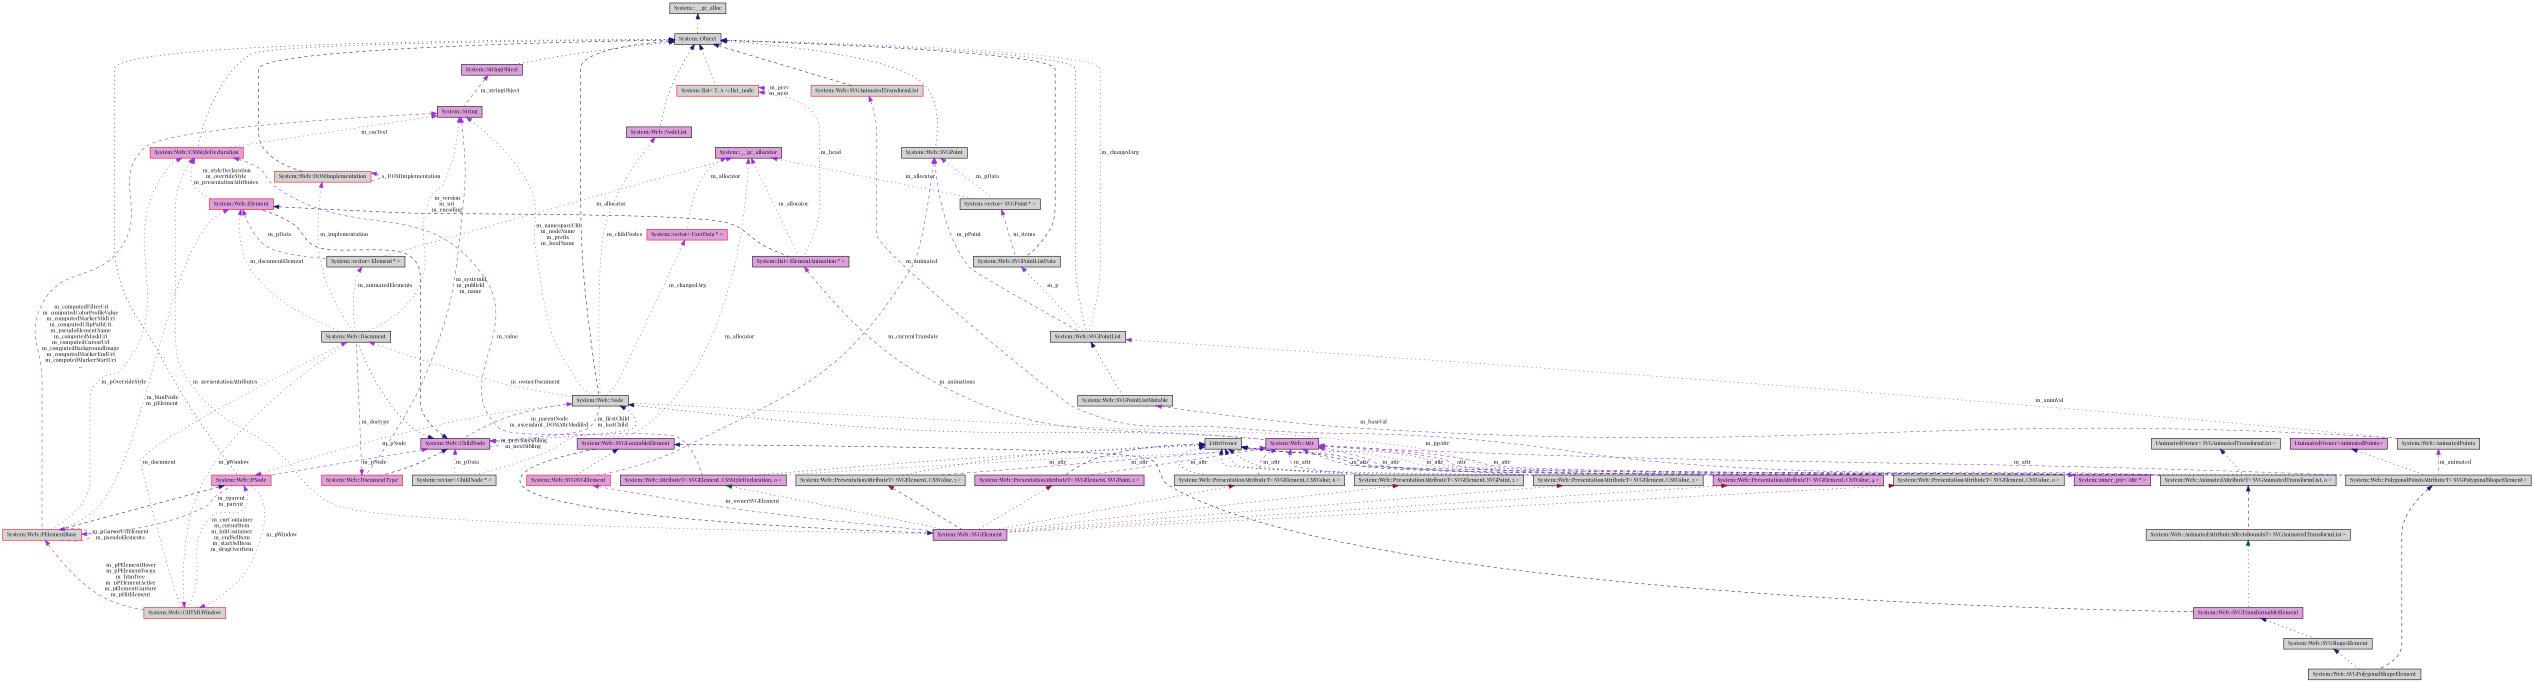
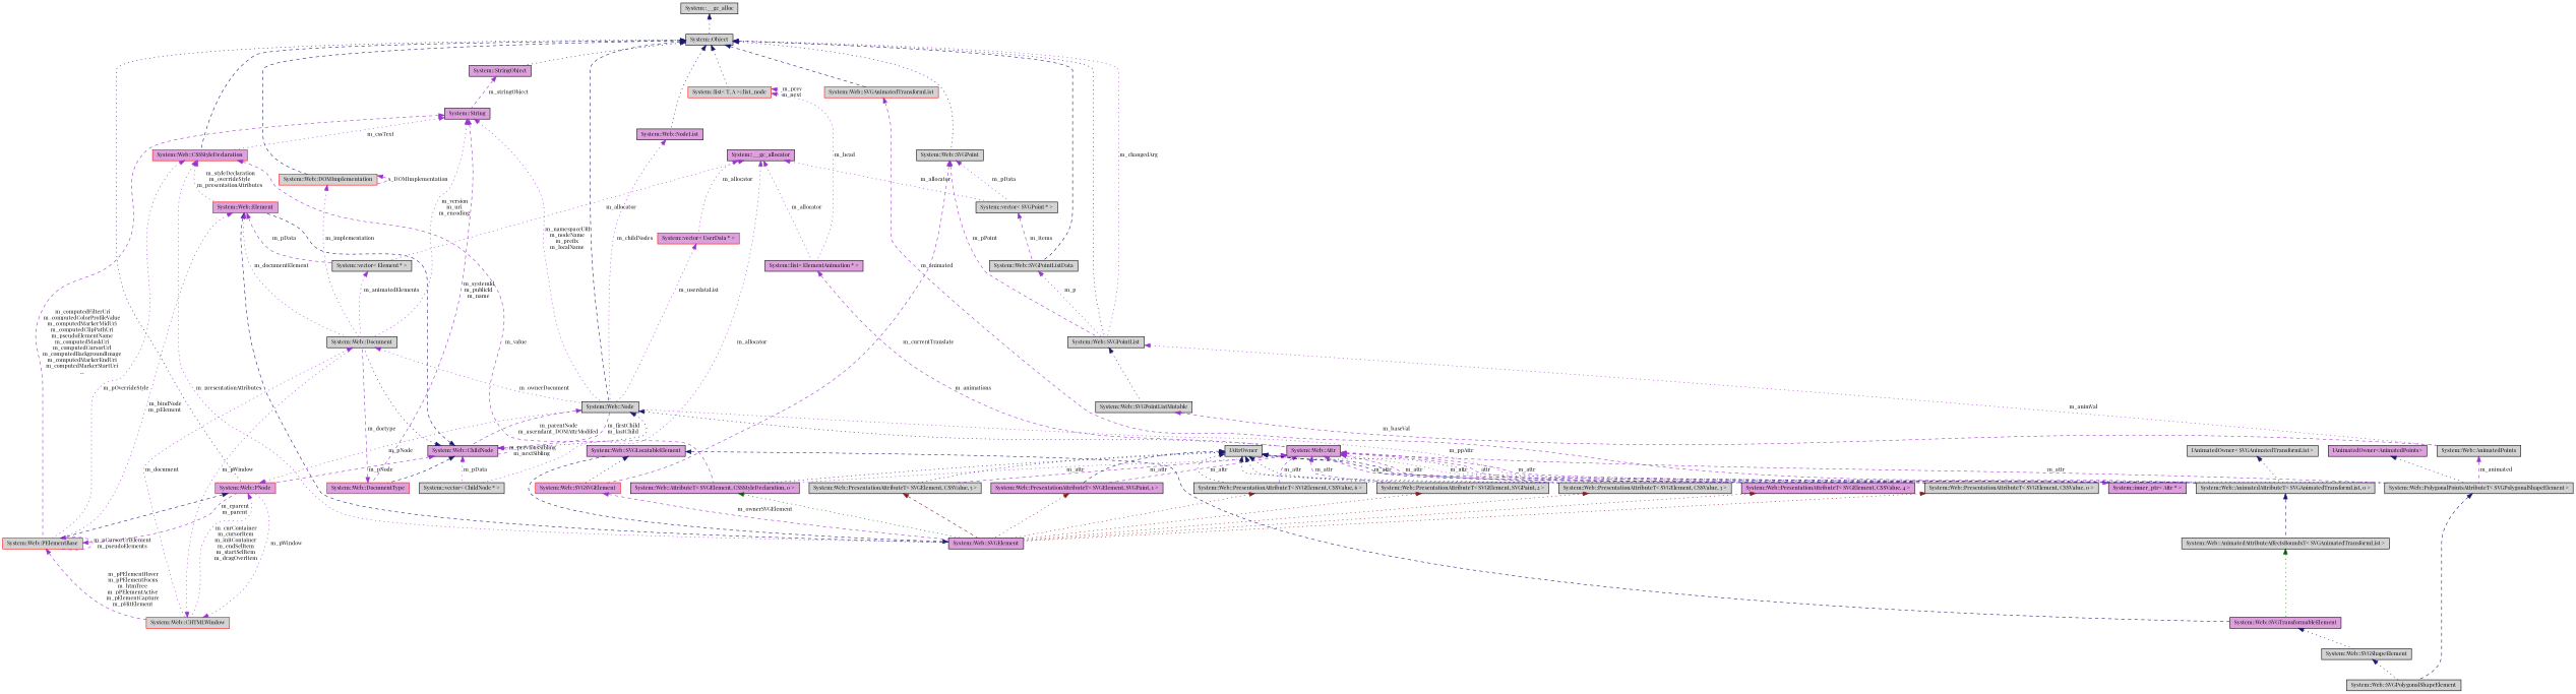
  digraph {
    fontname="Playfair Display"
    node [color=black fillcolor=lightgrey fontname="Playfair Display" fontsize=10 shape=record style=filled]
    edge [color=darkorchid3 dir=back fontname="Playfair Display" fontsize=10 labelfontname=Helvetica labelfontsize=10 style=dotted]
    n1 [fontcolor=black height=0.2 label="System::Web::SVGPolygonalShapeElement" width=0.4]
    n2 [height=0.2 label="System::Web::SVGShapeElement" width=0.4]
    n3 [fillcolor=plum height=0.2 label="System::Web::SVGTransformableElement" width=0.4]
    n4 [fillcolor=plum height=0.2 label="System::Web::SVGLocatableElement" width=0.4]
    n5 [color=red fillcolor=plum height=0.2 label="System::Web::SVGSVGElement" width=0.4]
    n6 [fillcolor=plum height=0.2 label="System::Web::SVGElement" width=0.4]
    n7 [color=red fillcolor=plum height=0.2 label="System::Web::Element" width=0.4]
    n8 [height=0.2 label="System::Web::Document" width=0.4]
    n9 [height=0.2 label="System::vector\< Element * \>" width=0.4]
    n10 [color=red height=0.2 label="System::Web::PElementBase" width=0.4]
    n11 [height=0.2 label="System::Web::Node" width=0.4]
    n12 [color=red height=0.2 label="System::Web::CHTMLWindow" width=0.4]
    n13 [color=red fillcolor=plum height=0.2 label="System::Web::PNode" width=0.4]
    n14 [fillcolor=plum height=0.2 label="System::Web::ChildNode" width=0.4]
    n15 [height=0.2 label="System::vector\< ChildNode * \>" width=0.4]
    n16 [color=red fillcolor=plum height=0.2 label="System::Web::DocumentType" width=0.4]
    n17 [fillcolor=plum height=0.2 label="System::Web::Attr" width=0.4]
    n18 [fillcolor=plum height=0.2 label="System::Web::AttributeT\< SVGElement, CSSStyleDeclaration, 0 \>" width=0.4]
    n19 [fillcolor=plum height=0.2 label="System::inner_ptr\< Attr * \>" width=0.4]
    n20 [height=0.2 label="System::Web::PresentationAttributeT\< SVGElement, CSSValue, 0 \>" width=0.4]
    n21 [fillcolor=plum height=0.2 label="System::Web::PresentationAttributeT\< SVGElement, SVGPaint, 1 \>" width=0.4]
    n22 [height=0.2 label="System::Web::PresentationAttributeT\< SVGElement, SVGPaint, 2 \>" width=0.4]
    n23 [height=0.2 label="System::Web::PresentationAttributeT\< SVGElement, CSSValue, 3 \>" width=0.4]
    n24 [fillcolor=plum height=0.2 label="System::Web::PresentationAttributeT\< SVGElement, CSSValue, 4 \>" width=0.4]
    n25 [height=0.2 label="System::Web::PresentationAttributeT\< SVGElement, CSSValue, 5 \>" width=0.4]
    n26 [height=0.2 label="System::Web::PresentationAttributeT\< SVGElement, CSSValue, 6 \>" width=0.4]
    n27 [height=0.2 label="System::Web::AnimatedAttributeT\< SVGAnimatedTransformList, 0 \>" width=0.4]
    n28 [height=0.2 label="System::Web::PolygonalPointsAttributeT\< SVGPolygonalShapeElement \>" width=0.4]
    n29 [height=0.2 label="System::Object" width=0.4]
    n30 [fillcolor=plum height=0.2 label="System::Web::NodeList" width=0.4]
    n31 [color=red height=0.2 label="System::Web::DOMImplementation" width=0.4]
    n32 [fillcolor=plum height=0.2 label="System::StringObject" width=0.4]
    n33 [color=red fillcolor=plum height=0.2 label="System::Web::CSSStyleDeclaration" width=0.4]
    n34 [color=red height=0.2 label="System::list\< T, A \>::list_node" width=0.4]
    n35 [height=0.2 label="System::Web::SVGPoint" width=0.4]
    n36 [color=red height=0.2 label="System::Web::SVGAnimatedTransformList" width=0.4]
    n37 [height=0.2 label="System::Web::SVGPointList" width=0.4]
    n38 [height=0.2 label="System::Web::SVGPointListData" width=0.4]
    n39 [fillcolor=plum height=0.2 label="System::String" width=0.4]
    n40 [fillcolor=plum height=0.2 label="System::list\< ElementAnimation * \>" width=0.4]
    n41 [height=0.2 label="System::vector\< SVGPoint * \>" width=0.4]
    n42 [height=0.2 label="System::Web::AnimatedPoints" width=0.4]
    n43 [height=0.2 label="System::Web::SVGPointListMutable" width=0.4]
    n44 [height=0.2 label="System::__gc_alloc" width=0.4]
    n45 [fillcolor=plum height=0.2 label="System::__gc_allocator" width=0.4]
    n46 [color=red fillcolor=plum height=0.2 label="System::vector\< UserData * \>" width=0.4]
    n47 [height=0.2 label="System::Web::AnimatedAttributeAffectsBoundsT\< SVGAnimatedTransformList \>" width=0.4]
    n48 [height=0.2 label=IAttrOwner width=0.4]
    n49 [height=0.2 label="IAnimatedOwner\< SVGAnimatedTransformList \>" width=0.4]
    n50 [fillcolor=plum height=0.2 label="IAnimatedOwner\<AnimatedPoints\>" width=0.4]
    n2 -> n1 [color=midnightblue]
    n3 -> n2 [color=midnightblue]
    n4 -> n3 [color=midnightblue style=dashed]
    n4 -> n5 [color=midnightblue]
    n5 -> n6 [label=" m_ownerSVGElement" style=dashed]
    n6 -> n4 [color=midnightblue style=dashed]
-   n7 -> n40 [color=midnightblue style=dashed]
+   n7 -> n6 [color=midnightblue style=dashed]
    n7 -> n8 [label=" m_documentElement"]
    n7 -> n9 [label=" m_pData" style=dashed]
    n7 -> n10 [label=" m_bindNode\nm_pElement"]
    n8 -> n11 [label=" m_ownerDocument"]
    n8 -> n12 [label=" m_document"]
    n9 -> n8 [label=" m_animatedElements"]
    n10 -> n10 [label=" m_pCursorUriElement\nm_pseudoElements" style=dashed]
    n10 -> n12 [label=" m_pPElementHover\nm_pPElementFocus\nm_htmTree\nm_pPElementActive\nm_pElementCapture\nm_pHitElement" style=dashed]
    n10 -> n13 [label=" m_rparent\nm_parent" style=dashed]
    n11 -> n14 [color=midnightblue]
    n11 -> n14 [label=" m_parentNode\nm_ascendant_DOMAttrModifed" style=dashed]
    n11 -> n17 [color=midnightblue]
    n12 -> n8 [label=" m_pWindow"]
    n12 -> n13 [label=" m_pWindow"]
    n13 -> n10 [color=midnightblue style=dashed]
    n13 -> n11 [label=" m_pNode"]
    n13 -> n12 [label=" m_curContainer\nm_cursorItem\nm_initContainer\nm_endSelItem\nm_startSelItem\nm_dragOverItem"]
    n14 -> n7 [color=midnightblue style=dashed]
    n14 -> n8 [color=midnightblue]
    n14 -> n11 [label=" m_firstChild\nm_lastChild" style=dashed]
    n14 -> n13 [label=" m_pNode" style=dashed]
    n14 -> n14 [label=" m_previousSibling\nm_nextSibling" style=dashed]
    n14 -> n15 [label=" m_pData"]
    n14 -> n16 [color=midnightblue style=dashed]
    n16 -> n8 [label=" m_doctype" style=dashed]
    n17 -> n18 [label=" m_attr"]
    n17 -> n19 [label=" attr" style=dashed]
    n17 -> n20 [label=" m_attr"]
    n17 -> n21 [label=" m_attr" style=dashed]
    n17 -> n22 [label=" m_attr" style=dashed]
    n17 -> n23 [label=" m_attr" style=dashed]
    n17 -> n24 [label=" m_attr" style=dashed]
    n17 -> n25 [label=" m_attr" style=dashed]
    n17 -> n26 [label=" m_attr" style=dashed]
    n17 -> n27 [label=" m_attr" style=dashed]
    n17 -> n28 [label=" m_attr" style=dashed]
    n18 -> n6 [color=darkgreen]
    n19 -> n11 [label=" m_ppAttr"]
    n20 -> n6 [color=firebrick4]
    n21 -> n6 [color=firebrick4]
    n22 -> n6 [color=firebrick4]
    n23 -> n6 [color=firebrick4]
    n24 -> n6 [color=firebrick4]
    n25 -> n6 [color=firebrick4 style=dashed]
    n26 -> n6 [color=firebrick4]
    n27 -> n47 [color=midnightblue style=dashed]
    n28 -> n1 [color=midnightblue style=dashed]
    n29 -> n11 [color=midnightblue style=dashed]
    n29 -> n13 [color=midnightblue]
    n29 -> n30 [color=midnightblue]
    n29 -> n31 [color=midnightblue style=dashed]
    n29 -> n32 [color=midnightblue]
-   n29 -> n33 [color=midnightblue]
+   n29 -> n33 [color=midnightblue style=dashed]
    n29 -> n34 [color=midnightblue]
    n29 -> n35 [color=midnightblue]
    n29 -> n36 [color=midnightblue style=dashed]
    n29 -> n37 [color=midnightblue]
    n29 -> n37 [label=" m_changedArg"]
    n29 -> n38 [color=midnightblue style=dashed]
    n30 -> n11 [label=" m_childNodes"]
    n31 -> n8 [label=" m_implementation"]
    n31 -> n31 [label=" s_DOMImplementation" style=dashed]
    n32 -> n39 [label=" m_stringObject" style=dashed]
    n33 -> n6 [label=" m_presentationAttributes"]
    n33 -> n7 [label=" m_styleDeclaration\nm_overrideStyle\nm_presentationAttributes"]
    n33 -> n10 [label=" m_pOverrideStyle"]
    n33 -> n18 [label=" m_value" style=dashed]
    n34 -> n34 [label=" m_prev\nm_next"]
    n34 -> n40 [label=" m_head"]
    n35 -> n5 [label=" m_currentTranslate" style=dashed]
    n35 -> n37 [label=" m_pPoint" style=dashed]
    n35 -> n41 [label=" m_pData"]
    n36 -> n27 [label=" m_animated" style=dashed]
    n37 -> n42 [label=" m_animVal"]
    n37 -> n43 [color=midnightblue]
    n38 -> n37 [label=" m_p"]
    n39 -> n8 [label=" m_version\nm_uri\nm_encoding"]
    n39 -> n10 [label=" m_computedFilterUri\nm_computedColorProfileValue\nm_computedMarkerMidUri\nm_computedClipPathUri\nm_pseudoElementName\nm_computedMaskUri\nm_computedCursorUrl\nm_computedBackgroundImage\nm_computedMarkerEndUri\nm_computedMarkerStartUri\n..." style=dashed]
    n39 -> n11 [label=" m_namespaceURI\nm_nodeName\nm_prefix\nm_localName"]
    n39 -> n16 [label=" m_systemId\nm_publicId\nm_name" style=dashed]
    n39 -> n33 [label=" m_cssText"]
    n40 -> n17 [label=" m_animations" style=dashed]
    n41 -> n38 [label=" m_items" style=dashed]
    n42 -> n28 [label=" m_animated" style=dashed]
    n43 -> n42 [label=" m_baseVal" style=dashed]
    n44 -> n29 [color=midnightblue]
    n45 -> n9 [label=" m_allocator"]
    n45 -> n15 [label=" m_allocator"]
    n45 -> n40 [label=" m_allocator"]
    n45 -> n41 [label=" m_allocator"]
    n45 -> n46 [label=" m_allocator"]
-   n46 -> n11 [label=" m_changedArg"]
+   n46 -> n11 [label=" m_userdataList"]
    n47 -> n3 [color=darkgreen]
    n48 -> n18 [color=midnightblue]
    n48 -> n20 [color=midnightblue style=dashed]
    n48 -> n21 [color=midnightblue style=dashed]
    n48 -> n22 [color=midnightblue]
    n48 -> n23 [color=midnightblue]
    n48 -> n24 [color=midnightblue]
    n48 -> n25 [color=midnightblue]
    n48 -> n26 [color=midnightblue]
    n48 -> n27 [color=midnightblue style=dashed]
    n48 -> n28 [color=midnightblue]
    n49 -> n27 [color=midnightblue]
    n50 -> n28 [color=midnightblue]
  }
